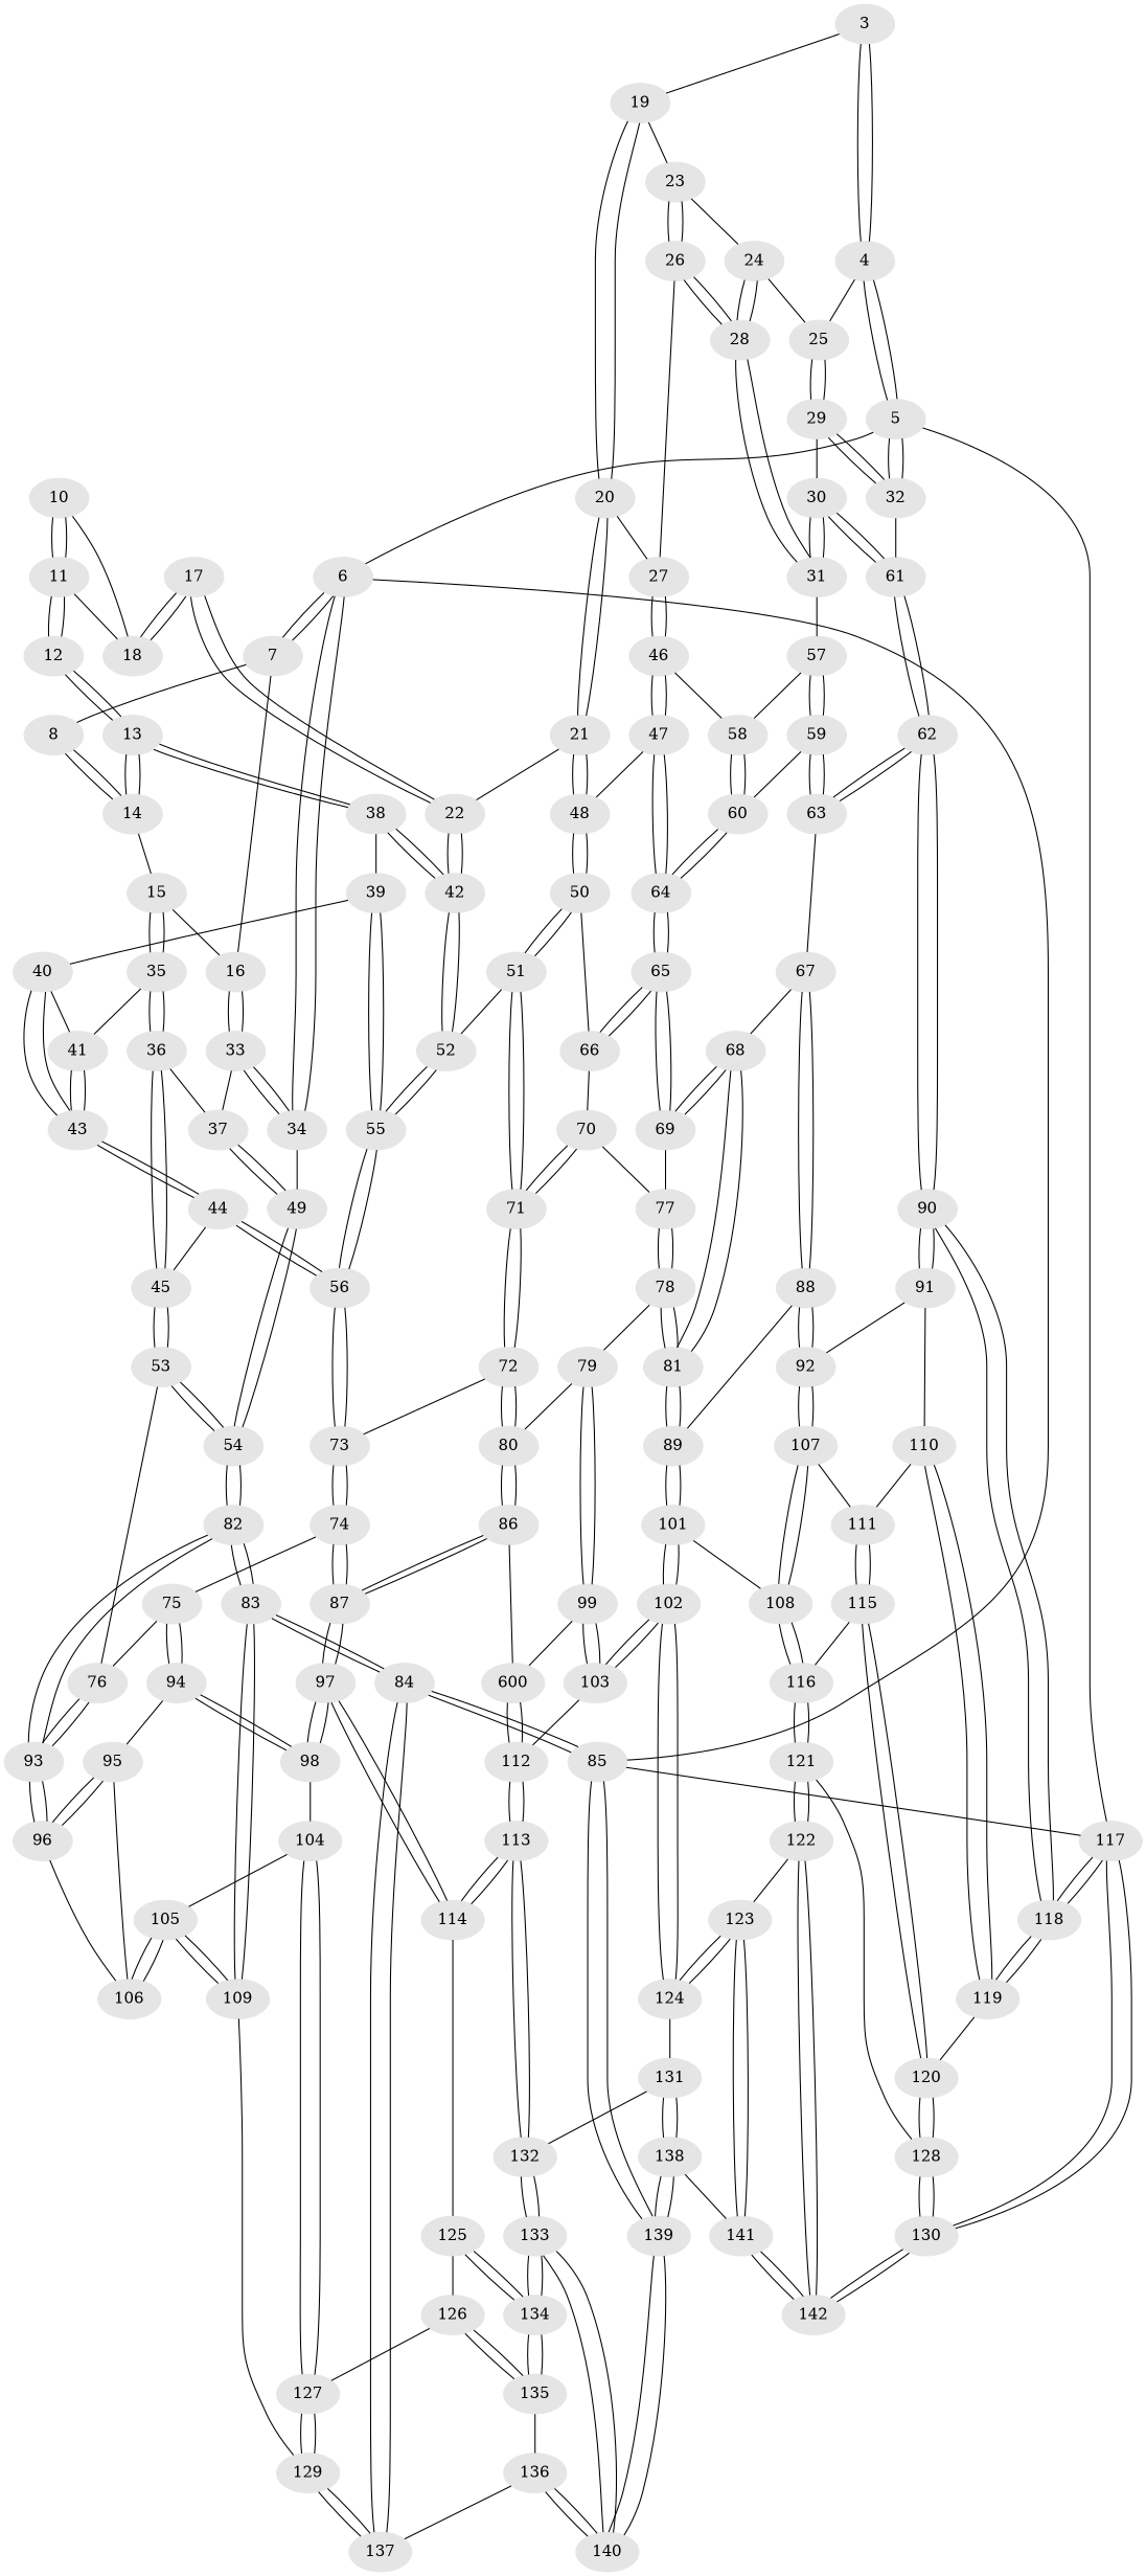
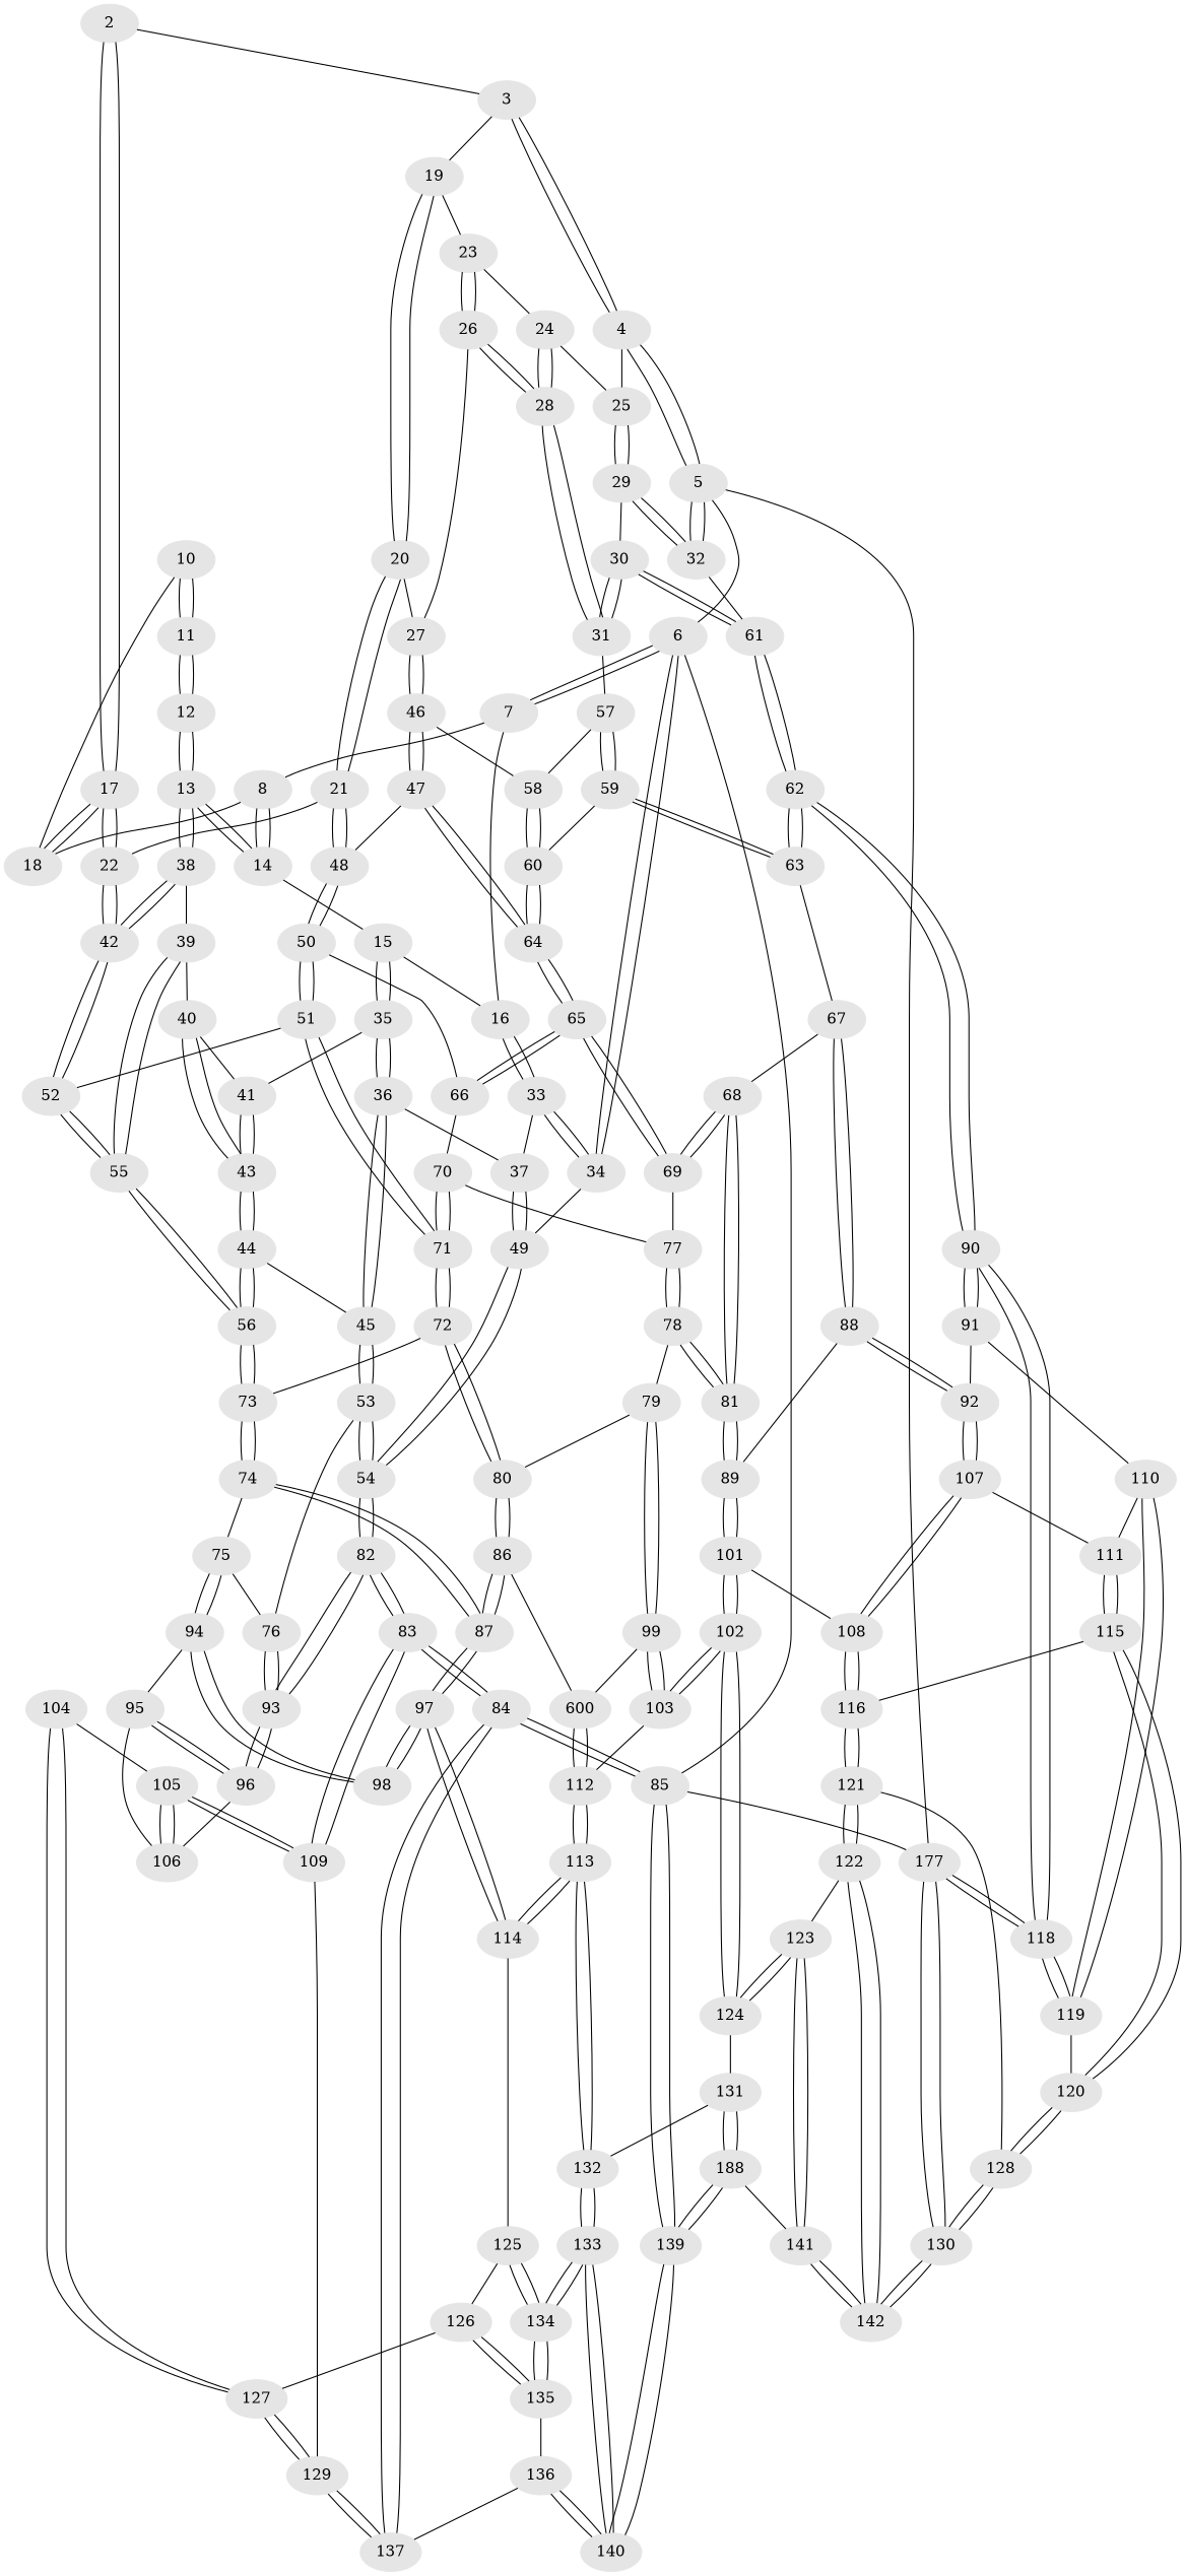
  graph {
    node [color=gray90 style=filled]
+   2
    3
    17
    10
    11
    18
    4
    19
    22
    5
    25
    20
    23
    6
    32
-   117
+   117 [label=177]
    29
    7
    34
    85
    61
    118
    130
    8
    16
    49
    139
    14
    33
    15
    12
    13
    38
    42
    39
    35
    36
    41
    37
    21
    27
    24
    26
    48
    46
    50
    52
    28
    31
    30
    47
    58
    57
    62
    59
    54
    45
    43
    53
    40
    55
    56
    44
    73
    76
    64
    60
    65
    51
    66
    82
    71
    70
    72
    93
    83
    74
    63
    67
    90
    91
    68
    88
    69
    77
    81
    89
    92
    78
    80
    86
    75
    87
    94
    97
    95
    98
    96
    79
    99
    n101 [label=600]
    103
    101
    84
    109
    137
    129
    140
    112
    114
    107
    102
    108
    110
    119
    111
    106
    104
    125
    105
    127
    113
    124
    116
    131
    115
    121
    120
    132
    133
    126
    134
    128
    122
    142
    123
    141
-   138
+   138 [label=188]
    135
    136
+   2 -- 3
+   2 -- 17
+   2 -- 17
    3 -- 4
    3 -- 4
    3 -- 19
    17 -- 18
    17 -- 18
    17 -- 22
    17 -- 22
    10 -- 11
    10 -- 11
    10 -- 18
-   11 -- 18
+   8 -- 18
    11 -- 12
    11 -- 12
    4 -- 5
    4 -- 5
    4 -- 25
    19 -- 20
    19 -- 20
    19 -- 23
    22 -- 42
    22 -- 42
    5 -- 6
    5 -- 32
    5 -- 32
    5 -- 117
    25 -- 29
    25 -- 29
    20 -- 21
    20 -- 21
    20 -- 27
    23 -- 24
    23 -- 26
    23 -- 26
    6 -- 7
    6 -- 7
    6 -- 34
    6 -- 34
    6 -- 85
    32 -- 61
    117 -- 118
    117 -- 118
    117 -- 130
    117 -- 130
    29 -- 32
    29 -- 32
    29 -- 30
    7 -- 8
    7 -- 16
    34 -- 49
    85 -- 117
    85 -- 139
    85 -- 139
    61 -- 62
    61 -- 62
    118 -- 119
    118 -- 119
    130 -- 142
    130 -- 142
    8 -- 14
    8 -- 14
    16 -- 33
    16 -- 33
    49 -- 54
    49 -- 54
    139 -- 140
    139 -- 140
    14 -- 15
    33 -- 34
    33 -- 34
    33 -- 37
    15 -- 16
    15 -- 35
    15 -- 35
    12 -- 13
    12 -- 13
    13 -- 14
    13 -- 14
    13 -- 38
    13 -- 38
    38 -- 42
    38 -- 42
    38 -- 39
    42 -- 52
    42 -- 52
    39 -- 40
    39 -- 55
    39 -- 55
    35 -- 36
    35 -- 36
    35 -- 41
    36 -- 37
    36 -- 45
    36 -- 45
    41 -- 43
    41 -- 43
    37 -- 49
    37 -- 49
    21 -- 22
    21 -- 48
    21 -- 48
    27 -- 46
    27 -- 46
    24 -- 25
    24 -- 28
    24 -- 28
    26 -- 27
    26 -- 28
    26 -- 28
    48 -- 50
    48 -- 50
    46 -- 47
    46 -- 47
    46 -- 58
    50 -- 51
    50 -- 51
    50 -- 66
    52 -- 55
    52 -- 55
    28 -- 31
    28 -- 31
    31 -- 57
    30 -- 61
    30 -- 61
    30 -- 31
    30 -- 31
    47 -- 48
    47 -- 64
    47 -- 64
    58 -- 60
    58 -- 60
    57 -- 58
    57 -- 59
    57 -- 59
    62 -- 63
    62 -- 63
    62 -- 90
    62 -- 90
    59 -- 60
    59 -- 63
    59 -- 63
    54 -- 82
    54 -- 82
    45 -- 53
    45 -- 53
    43 -- 44
    43 -- 44
    53 -- 54
    53 -- 54
    53 -- 76
    40 -- 41
    40 -- 43
    40 -- 43
    55 -- 56
    55 -- 56
    56 -- 73
    56 -- 73
    44 -- 45
    44 -- 56
    44 -- 56
    73 -- 74
    73 -- 74
    76 -- 93
    76 -- 93
    64 -- 65
    64 -- 65
    60 -- 64
    60 -- 64
    65 -- 66
    65 -- 66
    65 -- 69
    65 -- 69
    51 -- 52
    51 -- 71
    51 -- 71
    66 -- 70
    82 -- 93
    82 -- 93
    82 -- 83
    82 -- 83
    71 -- 72
    71 -- 72
    70 -- 71
    70 -- 71
    70 -- 77
    72 -- 73
    72 -- 80
    72 -- 80
    93 -- 96
    93 -- 96
    83 -- 84
    83 -- 84
    83 -- 109
    83 -- 109
    74 -- 75
    74 -- 87
    74 -- 87
    63 -- 67
    67 -- 68
    67 -- 88
    67 -- 88
    90 -- 118
    90 -- 118
    90 -- 91
    90 -- 91
    91 -- 92
    91 -- 110
    68 -- 69
    68 -- 69
    68 -- 81
    68 -- 81
    88 -- 89
    88 -- 92
    88 -- 92
    69 -- 77
    77 -- 78
    77 -- 78
    81 -- 89
    81 -- 89
    89 -- 101
    89 -- 101
    92 -- 107
    92 -- 107
    78 -- 81
    78 -- 81
    78 -- 79
    80 -- 86
    80 -- 86
    86 -- 87
    86 -- 87
    86 -- n101
    75 -- 76
    75 -- 94
    75 -- 94
    87 -- 97
    87 -- 97
    94 -- 95
    94 -- 98
    94 -- 98
    97 -- 98
    97 -- 98
    97 -- 114
    97 -- 114
    95 -- 96
    95 -- 96
    95 -- 106
-   98 -- 104
    96 -- 106
    79 -- 80
    79 -- 99
    79 -- 99
    99 -- n101
    99 -- 103
    99 -- 103
    n101 -- 112
    n101 -- 112
    103 -- 112
    101 -- 102
    101 -- 102
    101 -- 108
    84 -- 85
    84 -- 85
    84 -- 137
    84 -- 137
    109 -- 129
    129 -- 137
    129 -- 137
    112 -- 113
    112 -- 113
    114 -- 125
    107 -- 108
    107 -- 108
    107 -- 111
    102 -- 103
    102 -- 103
    102 -- 124
    102 -- 124
    108 -- 116
    108 -- 116
    110 -- 119
    110 -- 119
    110 -- 111
    119 -- 120
    111 -- 115
    111 -- 115
    104 -- 105
    104 -- 127
    104 -- 127
    125 -- 126
    125 -- 134
    125 -- 134
    105 -- 109
    105 -- 109
    105 -- 106
    105 -- 106
    127 -- 129
    127 -- 129
    113 -- 114
    113 -- 114
    113 -- 132
    113 -- 132
    124 -- 131
    116 -- 121
    116 -- 121
    131 -- 132
    131 -- 138
    131 -- 138
    115 -- 116
    115 -- 120
    115 -- 120
    121 -- 128
    121 -- 122
    121 -- 122
    120 -- 128
    120 -- 128
    132 -- 133
    132 -- 133
    133 -- 140
    133 -- 140
    133 -- 134
    133 -- 134
    126 -- 127
    126 -- 135
    126 -- 135
    134 -- 135
    134 -- 135
    128 -- 130
    128 -- 130
    122 -- 142
    122 -- 142
    122 -- 123
    123 -- 124
    123 -- 124
    123 -- 141
    123 -- 141
    141 -- 142
    141 -- 142
    138 -- 139
    138 -- 139
    138 -- 141
    135 -- 136
    136 -- 137
    136 -- 140
    136 -- 140
  }
